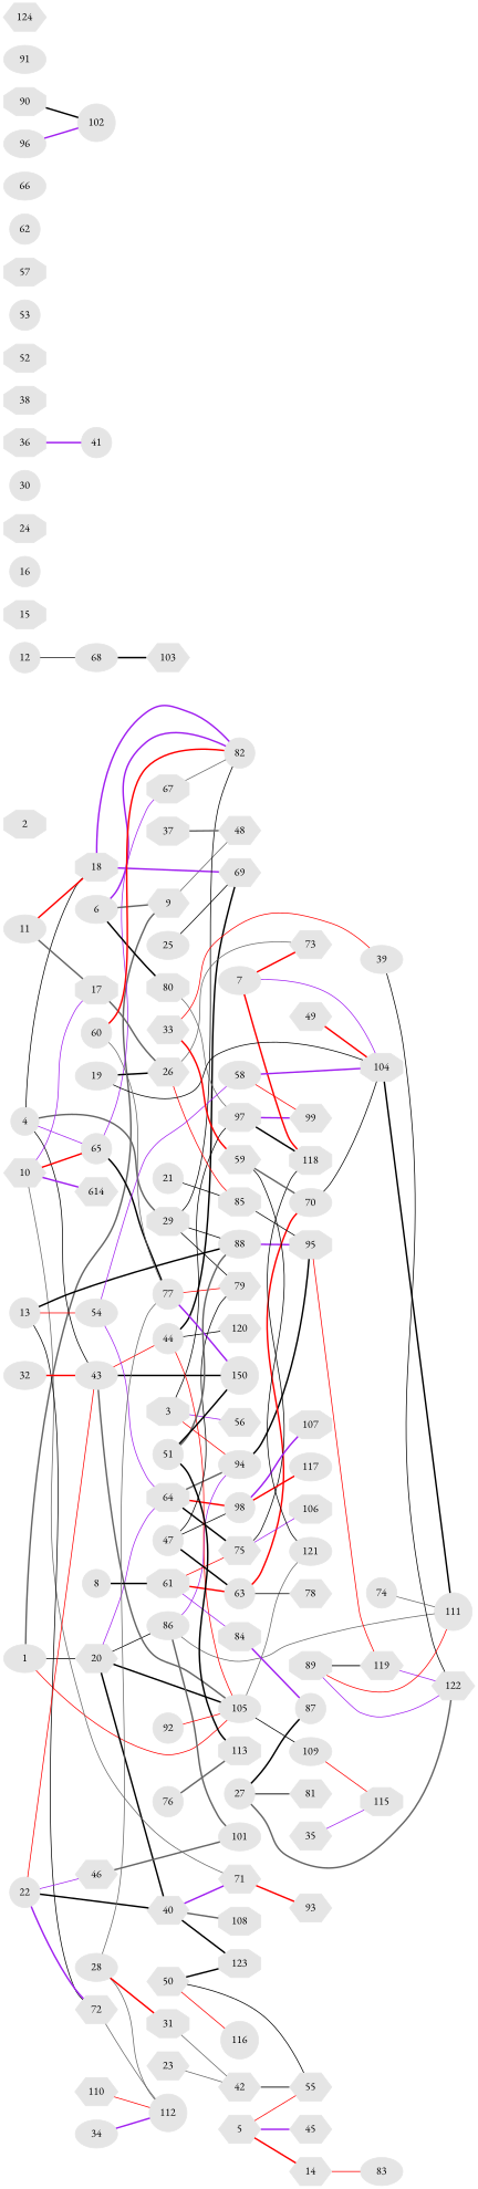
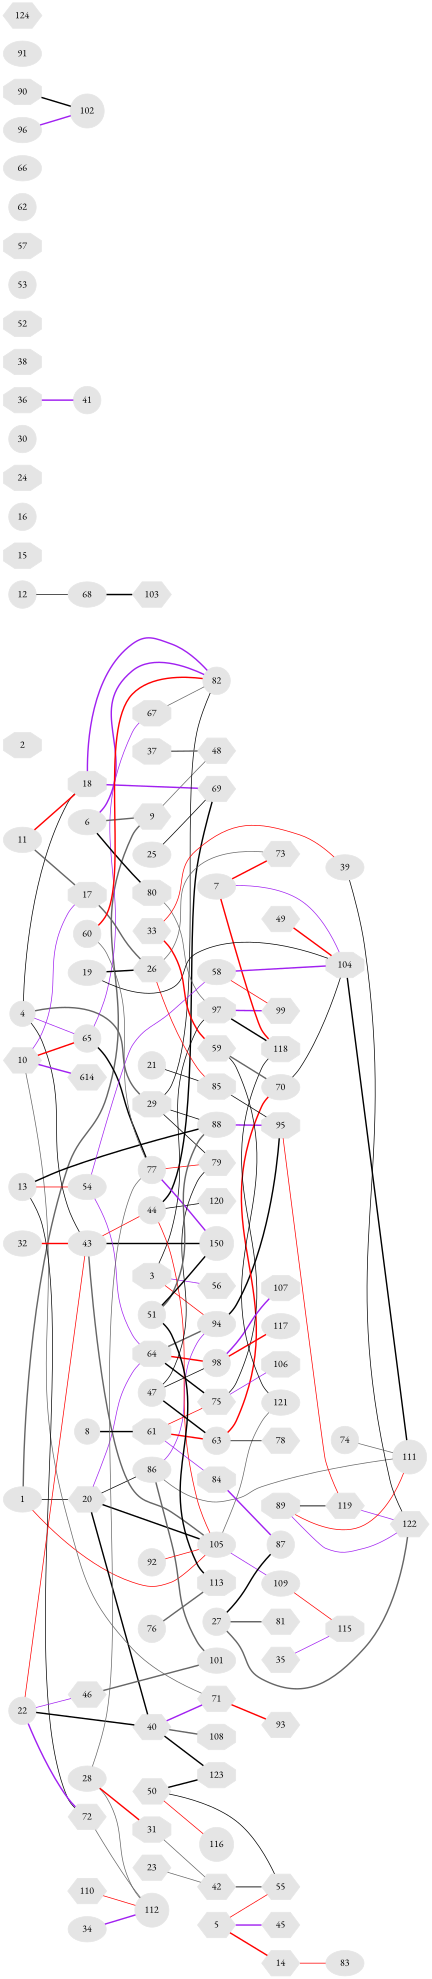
  graph {
    fontname="EB Garamond"
    rankdir=LR
    node [color=gray90 fontname="EB Garamond" shape=hexagon style=filled]
    edge [color=black fontname="EB Garamond" style=solid]
    1 [shape=ellipse]
    9
    20
    105 [shape=ellipse]
    48
    40
    64 [shape=octagon]
    86 [shape=ellipse]
    121 [shape=ellipse]
    109 [shape=ellipse]
    2 [shape=octagon]
    3 [shape=octagon]
    56
    94 [shape=ellipse]
    97 [shape=octagon]
    95 [shape=octagon]
    118 [shape=octagon]
    99
    4 [shape=circle]
    18 [shape=octagon]
    29 [shape=octagon]
    43 [shape=ellipse]
    65 [shape=circle]
    82 [shape=circle]
    69
    88 [shape=ellipse]
    79
    44 [shape=circle]
    n29 [label=150 shape=circle]
    77 [shape=circle]
    67 [shape=octagon]
    5
    14
    45
    55
    83 [shape=ellipse]
    6 [shape=ellipse]
    80 [shape=octagon]
    7 [shape=ellipse]
    73
    104 [shape=octagon]
    111 [shape=circle]
    8 [shape=circle]
    61 [shape=octagon]
    63 [shape=circle]
    75
    84 [shape=octagon]
    10
    17 [shape=octagon]
    71
    n51 [label=614]
    26
    93
    11 [shape=ellipse]
    12 [shape=circle]
    68 [shape=ellipse]
    103
    13 [shape=circle]
    54 [shape=ellipse]
    72
    58 [shape=ellipse]
    112 [shape=circle]
    15 [shape=octagon]
    16 [shape=circle]
    85 [shape=octagon]
    19 [shape=ellipse]
    108 [shape=octagon]
    123 [shape=octagon]
    98 [shape=circle]
    101 [shape=ellipse]
    21 [shape=circle]
    22 [shape=circle]
    46
    23
    42
    24 [shape=octagon]
    25 [shape=ellipse]
    27 [shape=circle]
    81
    87 [shape=circle]
    122
    28 [shape=ellipse]
    31 [shape=octagon]
    30 [shape=circle]
    32 [shape=ellipse]
    39 [shape=ellipse]
    33
    59
    70 [shape=ellipse]
    34 [shape=ellipse]
    115 [shape=octagon]
    35
    36 [shape=octagon]
    41 [shape=circle]
    37 [shape=octagon]
    38 [shape=octagon]
    120
    47 [shape=circle]
    78
    107 [shape=octagon]
    117 [shape=ellipse]
    49
    50
    116 [shape=circle]
    51 [shape=circle]
    113 [shape=octagon]
    52 [shape=octagon]
    53 [shape=circle]
    57 [shape=octagon]
    60 [shape=circle]
    106 [shape=octagon]
    62 [shape=circle]
    66 [shape=ellipse]
    74 [shape=circle]
    76 [shape=circle]
    119
    89 [shape=octagon]
    90 [shape=octagon]
    102 [shape=circle]
    91 [shape=ellipse]
    92 [shape=circle]
    96 [shape=ellipse]
    110
    124
    1 -- 9 [color=gray40 style=bold]
    1 -- 20
    1 -- 105 [color=red]
    9 -- 48 [color=gray40]
    20 -- 105 [style=bold]
    20 -- 40 [style=bold]
    20 -- 64 [color=purple]
    20 -- 86
    105 -- 121 [color=gray40]
-   105 -- 109
+   105 -- 109 [color=purple]
    40 -- 71 [color=purple style=bold]
    40 -- 108 [color=gray40 style=bold]
    40 -- 123 [style=bold]
    64 -- 94 [color=gray40 style=bold]
    64 -- 75 [style=bold]
    64 -- 98 [color=red style=bold]
    86 -- 94 [color=purple]
    86 -- 111 [color=gray40]
    86 -- 101 [color=gray40 style=bold]
    109 -- 115 [color=red]
    3 -- 56 [color=purple]
    3 -- 94 [color=red]
    3 -- 97
    94 -- 95 [style=bold]
    97 -- 118 [style=bold]
    97 -- 99 [color=purple style=bold]
    95 -- 119 [color=red]
    4 -- 18
    4 -- 29 [color=gray40 style=bold]
    4 -- 43
    4 -- 65 [color=purple]
    18 -- 82 [color=purple style=bold]
    18 -- 69 [color=purple style=bold]
    29 -- 82
    29 -- 88
    29 -- 79
    43 -- 105 [color=gray40 style=bold]
    43 -- 44 [color=red]
    43 -- n29 [style=bold]
    65 -- 77 [style=bold]
    65 -- 67 [color=purple]
    88 -- 95 [color=purple style=bold]
    44 -- 105 [color=red]
    44 -- 69 [style=bold]
    44 -- 120
    77 -- 79 [color=red]
    77 -- n29 [color=purple style=bold]
    67 -- 82 [color=gray40]
    5 -- 14 [color=red style=bold]
    5 -- 45 [color=purple style=bold]
    5 -- 55 [color=red]
    14 -- 83 [color=red]
    6 -- 9 [color=gray40 style=bold]
    6 -- 82 [color=purple style=bold]
    6 -- 80 [style=bold]
    80 -- 97 [color=gray40]
    7 -- 118 [color=red style=bold]
    7 -- 73 [color=red style=bold]
    7 -- 104 [color=purple]
    104 -- 111 [style=bold]
    8 -- 61 [style=bold]
    61 -- 63 [color=red style=bold]
    61 -- 75 [color=red]
    61 -- 84 [color=purple]
    63 -- 70 [color=red style=bold]
    63 -- 78
    75 -- 118
    75 -- 106 [color=purple]
    84 -- 87 [color=purple style=bold]
    10 -- 65 [color=red style=bold]
    10 -- 17 [color=purple]
    10 -- 71 [color=gray40]
    10 -- n51 [color=purple style=bold]
    17 -- 26 [color=gray40 style=bold]
    71 -- 93 [color=red style=bold]
    26 -- 73 [color=gray40]
    26 -- 85 [color=red]
    11 -- 18 [color=red style=bold]
    11 -- 17 [color=gray40 style=bold]
    12 -- 68
    68 -- 103 [style=bold]
    13 -- 88 [style=bold]
    13 -- 54 [color=red]
    13 -- 72
    54 -- 64 [color=purple]
    54 -- 58 [color=purple]
    72 -- 112 [color=gray40]
    58 -- 99 [color=red]
    58 -- 104 [color=purple style=bold]
    85 -- 95
    19 -- 104
    19 -- 26 [style=bold]
    98 -- 107 [color=purple style=bold]
    98 -- 117 [color=red style=bold]
    21 -- 85
    22 -- 40 [style=bold]
    22 -- 43 [color=red]
    22 -- 72 [color=purple style=bold]
    22 -- 46 [color=purple]
    46 -- 101 [color=gray40 style=bold]
    23 -- 42 [color=gray40]
    42 -- 55 [color=gray40 style=bold]
    25 -- 69
    27 -- 81 [color=gray40 style=bold]
    27 -- 87 [style=bold]
    27 -- 122 [color=gray40 style=bold]
    28 -- 77 [color=gray40]
    28 -- 112 [color=gray40]
    28 -- 31 [color=red style=bold]
    31 -- 42 [color=gray40]
    32 -- 43 [color=red style=bold]
    39 -- 122
    33 -- 39 [color=red]
    33 -- 59 [color=red style=bold]
    59 -- 121
    59 -- 70 [color=gray40 style=bold]
    70 -- 104
    34 -- 112 [color=purple style=bold]
    35 -- 115 [color=purple]
    36 -- 41 [color=purple style=bold]
    37 -- 48 [color=gray40 style=bold]
    47 -- 79
    47 -- 63 [style=bold]
    47 -- 98
    49 -- 104 [color=red style=bold]
    50 -- 55
    50 -- 123 [style=bold]
    50 -- 116 [color=red]
    51 -- 88 [color=gray40 style=bold]
    51 -- n29 [style=bold]
    51 -- 113 [style=bold]
    60 -- 82 [color=red style=bold]
    60 -- 77 [color=gray40]
    74 -- 111 [color=gray40]
    76 -- 113 [color=gray40 style=bold]
    119 -- 122 [color=purple]
    89 -- 111 [color=red]
    89 -- 122 [color=purple]
    89 -- 119 [color=gray40 style=bold]
    90 -- 102 [style=bold]
    92 -- 105 [color=red]
    96 -- 102 [color=purple style=bold]
    110 -- 112 [color=red]
  }
